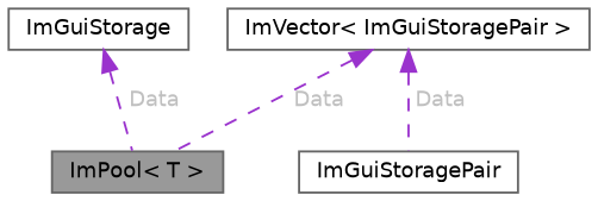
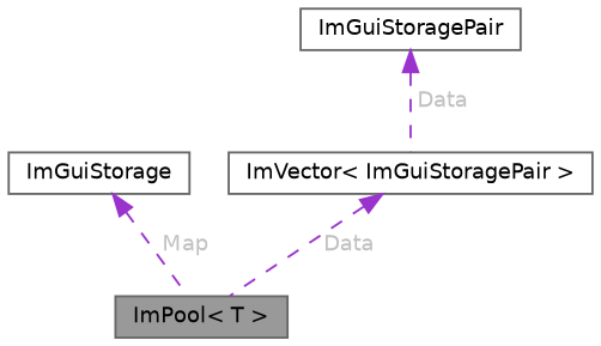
  digraph {
    node [color=gray40 fillcolor=white fontname=Helvetica fontsize=10 shape=box style=filled]
    edge [color=darkorchid3 dir=back fontcolor=grey fontname=Helvetica fontsize=10 labelfontname=Helvetica labelfontsize=10 style=dashed]
    n1 [fillcolor=grey60 fontcolor=black height=0.2 label="ImPool\< T \>" width=0.4]
    n2 [height=0.2 label=ImGuiStorage width=0.4]
    n3 [height=0.2 label="ImVector\< ImGuiStoragePair \>" width=0.4]
    n4 [height=0.2 label=ImGuiStoragePair width=0.4]
-   n2 -> n1 [label=" Data"]
+   n2 -> n1 [label=" Map"]
    n3 -> n1 [label=" Data"]
-   n3 -> n4 [label=" Data"]
+   n4 -> n3 [label=" Data"]
  }
